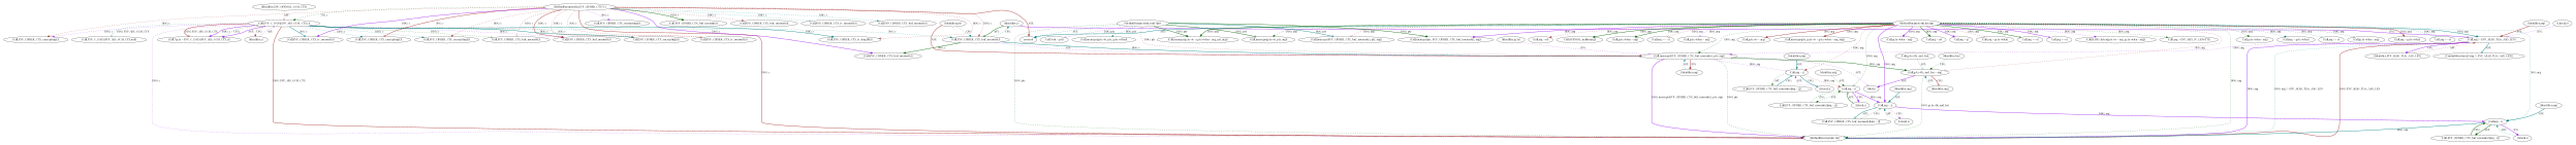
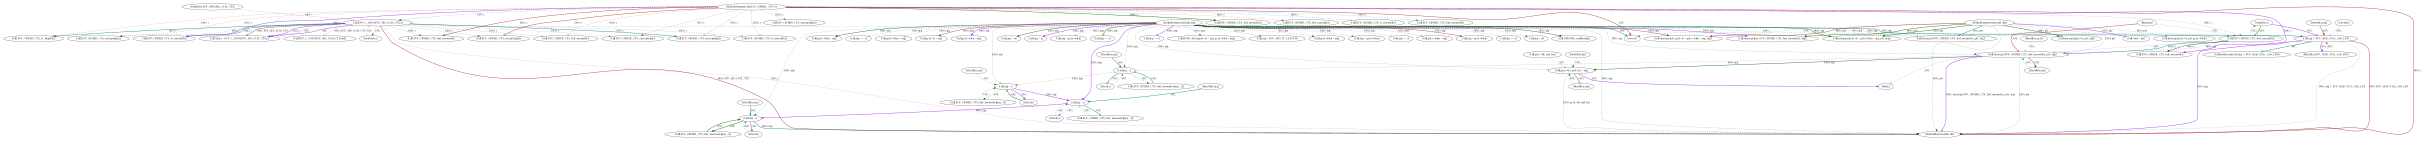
  digraph {
    fontname="Playfair Display"
    node [fontname="Playfair Display"]
    edge [arrowhead=odot color=brown fontname="Playfair Display" style=dashed]
    n1 [label="(Call,memcpy(EVP_CIPHER_CTX_buf_noconst(c), ptr, arg))"]
    n2 [label="(Call,gctx->tls_aad_len = arg)"]
    n3 [label="(Call,arg - 2)"]
    n4 [label="(MethodReturn,static int)"]
    n5 [label="(Identifier,arg)"]
    n6 [label="(Block,)"]
    n7 [label="(Identifier,arg)"]
    n8 [label="(Call,arg - 1)"]
    n9 [label="(Literal,2)"]
    n10 [label="(Call,EVP_CIPHER_CTX_buf_noconst(c)[arg - 2])"]
    n11 [label="(Call,EVP_CIPHER_CTX_buf_noconst(c))"]
    n12 [label="(Call,EVP_CIPHER_CTX_buf_noconst(c))"]
    n13 [label="(Identifier,c)"]
    n14 [label="(Call,arg != EVP_AEAD_TLS1_AAD_LEN)"]
    n15 [label="(Call,EVP_C_DATA(EVP_AES_GCM_CTX,c))"]
    n16 [label="(Call,EVP_CIPHER_CTX_encrypting(c))"]
    n17 [label="(Call,EVP_CIPHER_CTX_buf_noconst(c))"]
    n18 [label="(Call,EVP_C_DATA(EVP_AES_GCM_CTX,out))"]
    n19 [label="(Call,EVP_CIPHER_CTX_iv_noconst(c))"]
    n20 [label="(Identifier,c)"]
    n21 [label="(Call,EVP_CIPHER_CTX_iv_length(c))"]
    n22 [label="(Call,EVP_CIPHER_CTX_encrypting(c))"]
    n23 [label="(Call,*gctx = EVP_C_DATA(EVP_AES_GCM_CTX,c))"]
    n24 [label="(Call,EVP_CIPHER_CTX_encrypting(c))"]
    n25 [label="(Call,EVP_CIPHER_CTX_iv_noconst(c))"]
    n26 [label="(Call,EVP_CIPHER_CTX_buf_noconst(c))"]
    n27 [label="(Call,EVP_CIPHER_CTX_encrypting(c))"]
    n28 [label="(MethodParameterIn,EVP_CIPHER_CTX *c)"]
    n29 [label="(Call,EVP_CIPHER_CTX_encrypting(c))"]
    n30 [label="(Call,EVP_CIPHER_CTX_buf_noconst(c))"]
    n31 [label="(Call,EVP_CIPHER_CTX_buf_noconst(c))"]
    n32 [label="(Call,EVP_CIPHER_CTX_iv_noconst(c))"]
    n33 [label="(Call,EVP_CIPHER_CTX_buf_noconst(c))"]
    1000108
    n35 [label="(MethodParameterIn,void *ptr)"]
    n36 [label="(Call,memcpy(EVP_CIPHER_CTX_buf_noconst(c), ptr, arg))"]
    n37 [label="(Call,memcpy(ptr, gctx->iv + gctx->ivlen - arg, arg))"]
    n38 [label="(Call,*out = ptr)"]
    n39 [label="(Call,memcpy(gctx->iv + gctx->ivlen - arg, ptr, arg))"]
    n40 [label="(Call,memcpy(gctx->iv, ptr, arg))"]
    n41 [label="(Call,memcpy(ptr, EVP_CIPHER_CTX_buf_noconst(c), arg))"]
    n42 [label="(Call,memcpy(gctx->iv, ptr, gctx->ivlen))"]
    n43 [label="(Identifier,EVP_AEAD_TLS1_AAD_LEN)"]
    n44 [label="(ControlStructure,if (arg != EVP_AEAD_TLS1_AAD_LEN))"]
    n45 [label="(MethodParameterIn,int arg)"]
    n46 [label="(Call,arg - 2)"]
    n47 [label="(Call,arg - 1)"]
    n48 [label="(Call,gctx->ivlen - arg)"]
    n49 [label="(Call,arg > 16)"]
    n50 [label="(Call,arg < 4)"]
    n51 [label="(Call,arg > gctx->ivlen)"]
    n52 [label="(Call,arg <= 0)"]
    n53 [label="(Call,arg <= 0)"]
    n54 [label="(Call,RAND_bytes(gctx->iv + arg, gctx->ivlen - arg))"]
    n55 [label="(Call,arg > EVP_MAX_IV_LENGTH)"]
    n56 [label="(Call,gctx->ivlen - arg)"]
    n57 [label="(Call,arg = gctx->ivlen)"]
    n58 [label="(Call,arg <= 0)"]
    n59 [label="(Call,gctx->ivlen - arg)"]
    n60 [label="(Call,arg > gctx->ivlen)"]
    n61 [label="(Call,arg <= 0)"]
    n62 [label="(Call,arg > 16)"]
    n63 [label="(Call,OPENSSL_malloc(arg))"]
    n64 [label="(Call,gctx->ivlen - arg)"]
    n65 [label="(Call,arg == -1)"]
    n66 [label="(Call,gctx->ivlen = arg)"]
    n67 [label="(Call,gctx->iv + arg)"]
    n68 [label="(Call,EVP_CIPHER_CTX_buf_noconst(c)[arg - 1])"]
    n69 [label="(Literal,1)"]
    n70 [label="(Call,EVP_CIPHER_CTX_buf_noconst(c)[arg - 2])"]
    n71 [label="(Literal,2)"]
    n72 [label="(Call,EVP_CIPHER_CTX_buf_noconst(c)[arg - 1])"]
    n73 [label="(Literal,1)"]
    n74 [label="(Identifier,arg)"]
    n75 [label="(Identifier,gctx)"]
    n76 [label="(Literal,0)"]
    n77 [label="(Identifier,arg)"]
    n78 [label="(Identifier,EVP_OPENSSL_GCM_CTX)"]
    n79 [label="(Identifier,arg)"]
    n80 [label="(Call,gctx->tls_aad_len)"]
    n81 [label="(Identifier,len)"]
-   n82 [label="(Identifier,ptr)"]
+   n82 [label="(Block,ptr)"]
    n83 [label="(Identifier,arg)"]
    n84 [label="(Identifier,arg)"]
    n1 -> n2 [arrowhead=diamond color=darkgreen label="DDG: arg" style=bold]
    n1 -> n3 [color=purple label="DDG: arg"]
    n1 -> n4 [arrowhead=normal color=darkgreen label="DDG: ptr"]
    n1 -> n4 [color=purple label="DDG: memcpy(EVP_CIPHER_CTX_buf_noconst(c), ptr, arg)" style=bold]
    n1 -> n5 [arrowhead=diamond label="CFG: " style=bold]
    n1 -> n6 [color=purple label="AST: "]
    n2 -> n4 [color=darkgreen label="DDG: gctx->tls_aad_len"]
    n2 -> n6 [arrowhead=normal color=purple label="AST: " style=bold]
    n2 -> n7 [label="CFG: " style=bold]
    n3 -> n8 [arrowhead=normal label="DDG: arg"]
    n3 -> n9 [color=teal label="CFG: " style=bold]
    n3 -> n10 [arrowhead=normal color=darkgreen label="AST: "]
    n5 -> n1 [arrowhead=normal color=teal label="AST: "]
    n7 -> n2 [arrowhead=diamond color=teal label="AST: "]
    n8 -> n46 [arrowhead=normal color=purple label="DDG: arg" style=bold]
    n8 -> n68 [arrowhead=diamond color=darkgreen label="AST: "]
    n8 -> n69 [arrowhead=normal color=purple label="CFG: " style=bold]
    n9 -> n3 [arrowhead=normal color=purple label="AST: "]
    n10 -> n3 [color=teal label="CFG: " style=bold]
    n11 -> n1 [color=purple label="AST: "]
    n11 -> n1 [color=teal label="DDG: c" style=bold]
    n11 -> n12 [arrowhead=normal color=darkgreen label="DDG: c" style=bold]
    n11 -> n13 [arrowhead=diamond color=teal label="CFG: "]
    n13 -> n11 [color=darkgreen label="AST: " style=bold]
    n13 -> n14 [color=purple label="CFG: " style=bold]
    n14 -> n1 [arrowhead=normal color=purple label="DDG: arg"]
    n14 -> n4 [arrowhead=diamond label="DDG: EVP_AEAD_TLS1_AAD_LEN" style=bold]
    n14 -> n4 [arrowhead=normal color=purple label="DDG: arg" style=bold]
    n14 -> n4 [arrowhead=diamond color=teal label="DDG: arg != EVP_AEAD_TLS1_AAD_LEN"]
    n14 -> n43 [arrowhead=diamond color=purple label="CFG: " style=bold]
    n14 -> n44 [color=teal label="AST: " style=bold]
    n15 -> n4 [arrowhead=diamond label="DDG: EVP_AES_GCM_CTX" style=bold]
    n15 -> n4 [arrowhead=diamond color=purple label="DDG: c"]
    n15 -> n11 [arrowhead=normal color=teal label="DDG: c"]
    n15 -> n16 [arrowhead=normal color=teal label="DDG: c"]
    n15 -> n17 [color=darkgreen label="DDG: c"]
    n15 -> n18 [color=teal label="DDG: EVP_AES_GCM_CTX"]
    n15 -> n19 [label="DDG: c"]
    n15 -> n20 [arrowhead=diamond label="CFG: "]
    n15 -> n21 [arrowhead=diamond color=teal label="DDG: c" style=bold]
    n15 -> n22 [arrowhead=diamond color=teal label="DDG: c"]
    n15 -> n23 [arrowhead=diamond color=purple label="AST: " style=bold]
    n15 -> n23 [label="DDG: EVP_AES_GCM_CTX" style=bold]
    n15 -> n23 [arrowhead=normal color=purple label="DDG: c" style=bold]
    n15 -> n24 [arrowhead=normal color=purple label="DDG: c"]
    n15 -> n25 [color=teal label="DDG: c" style=bold]
    n15 -> n26 [arrowhead=diamond color=purple label="DDG: c"]
    n15 -> n27 [arrowhead=normal color=teal label="DDG: c" style=bold]
    n20 -> n15 [color=purple label="AST: "]
    n23 -> n15 [color=darkgreen label="CFG: "]
    n28 -> n4 [label="DDG: c" style=bold]
    n28 -> n11 [arrowhead=normal label="DDG: c"]
    n28 -> n12 [arrowhead=diamond color=purple label="DDG: c" style=bold]
    n28 -> n15 [arrowhead=diamond color=darkgreen label="CTX: c"]
    n28 -> n16 [arrowhead=diamond label="DDG: c"]
    n28 -> n17 [label="DDG: c"]
    n28 -> n19 [label="DDG: c"]
    n28 -> n21 [arrowhead=normal label="DDG: c"]
    n28 -> n22 [label="DDG: c" style=bold]
    n28 -> n24 [arrowhead=diamond label="DDG: c"]
    n28 -> n25 [arrowhead=normal color=purple label="DDG: c" style=bold]
    n28 -> n26 [arrowhead=normal label="DDG: c" style=bold]
    n28 -> n27 [label="DDG: c"]
    n28 -> n29 [arrowhead=normal color=purple label="DDG: c"]
    n28 -> n30 [arrowhead=diamond color=darkgreen label="DDG: c" style=bold]
    n28 -> n31 [arrowhead=normal label="DDG: c"]
    n28 -> n32 [color=teal label="DDG: c"]
    n28 -> n33 [arrowhead=normal color=teal label="DDG: c"]
    n28 -> 1000108 [arrowhead=normal label="AST: " style=bold]
    n35 -> n1 [label="DDG: ptr"]
-   n35 -> n4 [color=darkgreen label="DDG: ptr"]
+   n35 -> n4 [arrowhead=diamond color=darkgreen label="DDG: ptr"]
    n35 -> 1000108 [arrowhead=diamond color=teal label="AST: "]
    n35 -> n36 [color=teal label="DDG: ptr" style=bold]
-   n35 -> n38 [color=purple label="DDG: ptr"]
+   n35 -> n37 [arrowhead=diamond label="DDG: ptr" style=bold]
+   n35 -> n38 [color=purple label="DDG: ptr" style=bold]
    n35 -> n39 [arrowhead=diamond color=darkgreen label="DDG: ptr" style=bold]
    n35 -> n40 [color=darkgreen label="DDG: ptr" style=bold]
    n35 -> n41 [arrowhead=diamond color=darkgreen label="DDG: ptr" style=bold]
    n35 -> n42 [arrowhead=normal color=teal label="DDG: ptr"]
    n43 -> n14 [arrowhead=normal label="AST: "]
    n45 -> n1 [arrowhead=diamond color=darkgreen label="DDG: arg"]
    n45 -> n2 [label="DDG: arg"]
    n45 -> n3 [arrowhead=diamond label="DDG: arg"]
    n45 -> n4 [arrowhead=diamond color=darkgreen label="DDG: arg"]
    n45 -> n8 [color=darkgreen label="DDG: arg"]
    n45 -> n14 [arrowhead=diamond color=teal label="DDG: arg" style=bold]
    n45 -> 1000108 [arrowhead=normal color=teal label="AST: " style=bold]
    n45 -> n36 [label="DDG: arg"]
    n45 -> n37 [arrowhead=normal label="DDG: arg" style=bold]
    n45 -> n39 [arrowhead=normal color=darkgreen label="DDG: arg" style=bold]
    n45 -> n40 [arrowhead=diamond color=darkgreen label="DDG: arg"]
    n45 -> n41 [arrowhead=diamond color=purple label="DDG: arg" style=bold]
    n45 -> n46 [arrowhead=diamond color=purple label="DDG: arg" style=bold]
    n45 -> n47 [arrowhead=diamond color=teal label="DDG: arg"]
    n45 -> n48 [arrowhead=diamond color=purple label="DDG: arg" style=bold]
    n45 -> n49 [arrowhead=normal color=darkgreen label="DDG: arg" style=bold]
    n45 -> n50 [arrowhead=normal color=purple label="DDG: arg" style=bold]
    n45 -> n51 [label="DDG: arg"]
    n45 -> n52 [color=darkgreen label="DDG: arg" style=bold]
    n45 -> n53 [color=purple label="DDG: arg" style=bold]
    n45 -> n54 [arrowhead=diamond color=purple label="DDG: arg"]
    n45 -> n55 [arrowhead=normal color=darkgreen label="DDG: arg"]
    n45 -> n56 [arrowhead=diamond color=darkgreen label="DDG: arg"]
    n45 -> n57 [arrowhead=diamond color=teal label="DDG: arg"]
    n45 -> n58 [color=teal label="DDG: arg"]
    n45 -> n59 [color=darkgreen label="DDG: arg"]
    n45 -> n60 [arrowhead=normal label="DDG: arg" style=bold]
    n45 -> n61 [color=teal label="DDG: arg"]
    n45 -> n62 [arrowhead=diamond label="DDG: arg"]
    n45 -> n63 [arrowhead=diamond color=darkgreen label="DDG: arg" style=bold]
    n45 -> n64 [arrowhead=diamond color=darkgreen label="DDG: arg" style=bold]
    n45 -> n65 [label="DDG: arg"]
    n45 -> n66 [color=purple label="DDG: arg"]
    n45 -> n67 [arrowhead=diamond label="DDG: arg" style=bold]
    n46 -> n47 [arrowhead=normal color=purple label="DDG: arg" style=bold]
    n46 -> n70 [color=teal label="AST: " style=bold]
    n46 -> n71 [arrowhead=normal color=purple label="CFG: "]
    n47 -> n4 [arrowhead=normal color=teal label="DDG: arg" style=bold]
    n47 -> n72 [arrowhead=diamond color=darkgreen label="AST: " style=bold]
    n47 -> n73 [arrowhead=diamond color=purple label="CFG: " style=bold]
    n68 -> n8 [arrowhead=diamond color=darkgreen label="CFG: "]
    n69 -> n8 [color=darkgreen label="AST: " style=bold]
    n70 -> n46 [color=darkgreen label="CFG: "]
    n71 -> n46 [arrowhead=diamond color=teal label="AST: "]
    n72 -> n47 [arrowhead=normal color=darkgreen label="CFG: " style=bold]
    n73 -> n47 [arrowhead=normal color=teal label="AST: "]
    n74 -> n3 [arrowhead=normal color=teal label="AST: " style=bold]
    n75 -> n1 [color=purple label="CFG: "]
    n76 -> n14 [color=purple label="CFG: "]
    n77 -> n46 [arrowhead=normal color=teal label="AST: " style=bold]
    n78 -> n15 [label="AST: "]
    n79 -> n47 [arrowhead=normal color=teal label="AST: " style=bold]
    n80 -> n2 [color=teal label="AST: "]
    n81 -> n2 [arrowhead=diamond color=darkgreen label="CFG: "]
    n82 -> n1 [label="AST: " style=bold]
    n82 -> n11 [arrowhead=diamond color=teal label="CFG: "]
    n83 -> n14 [arrowhead=normal label="AST: " style=bold]
    n84 -> n8 [arrowhead=normal color=darkgreen label="AST: "]
  }
